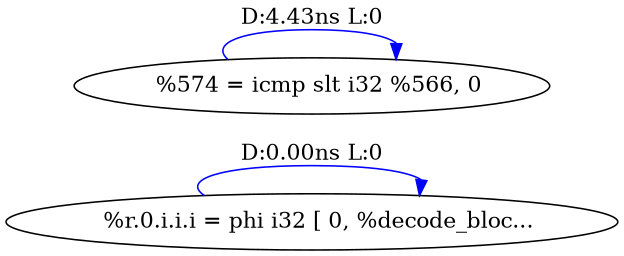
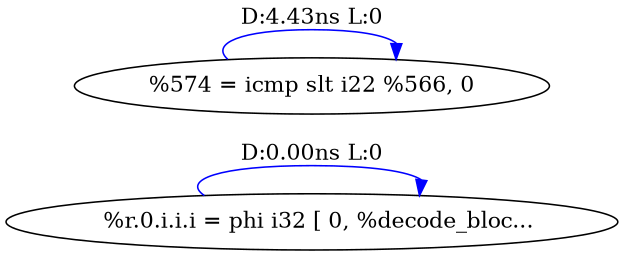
  digraph {
    rankdir=LR
    edge [color=blue]
    n1 [label="  %r.0.i.i.i = phi i32 [ 0, %decode_bloc..."]
-   n2 [label="  %574 = icmp slt i32 %566, 0"]
+   n2 [label="%574 = icmp slt i22 %566, 0"]
    n1 -> n1 [label="D:0.00ns L:0"]
    n2 -> n2 [label="D:4.43ns L:0"]
  }
